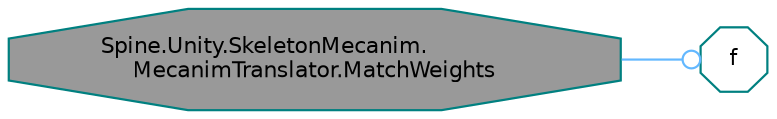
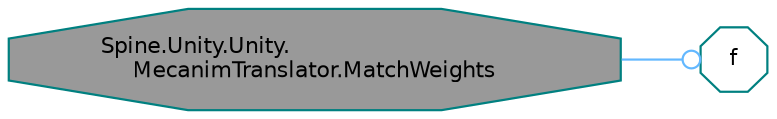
  digraph {
    rankdir=LR
    fontname="DejaVu Sans"
    node [color=teal fontname="DejaVu Sans" fontsize=10 shape=octagon style=filled]
-   n1 [fillcolor=grey60 fontcolor=black height=0.2 label="Spine.Unity.SkeletonMecanim.\lMecanimTranslator.MatchWeights" width=0.4]
+   n1 [fillcolor=grey60 fontcolor=black height=0.2 label="Spine.Unity.Unity.\lMecanimTranslator.MatchWeights" width=0.4]
    n2 [fillcolor=white height=0.2 label=f width=0.4]
    n1 -> n2 [color=steelblue1 fontname="DejaVu Sans" fontsize=10 labelfontname=Helvetica labelfontsize=10 style=solid arrowhead=odot]
  }
